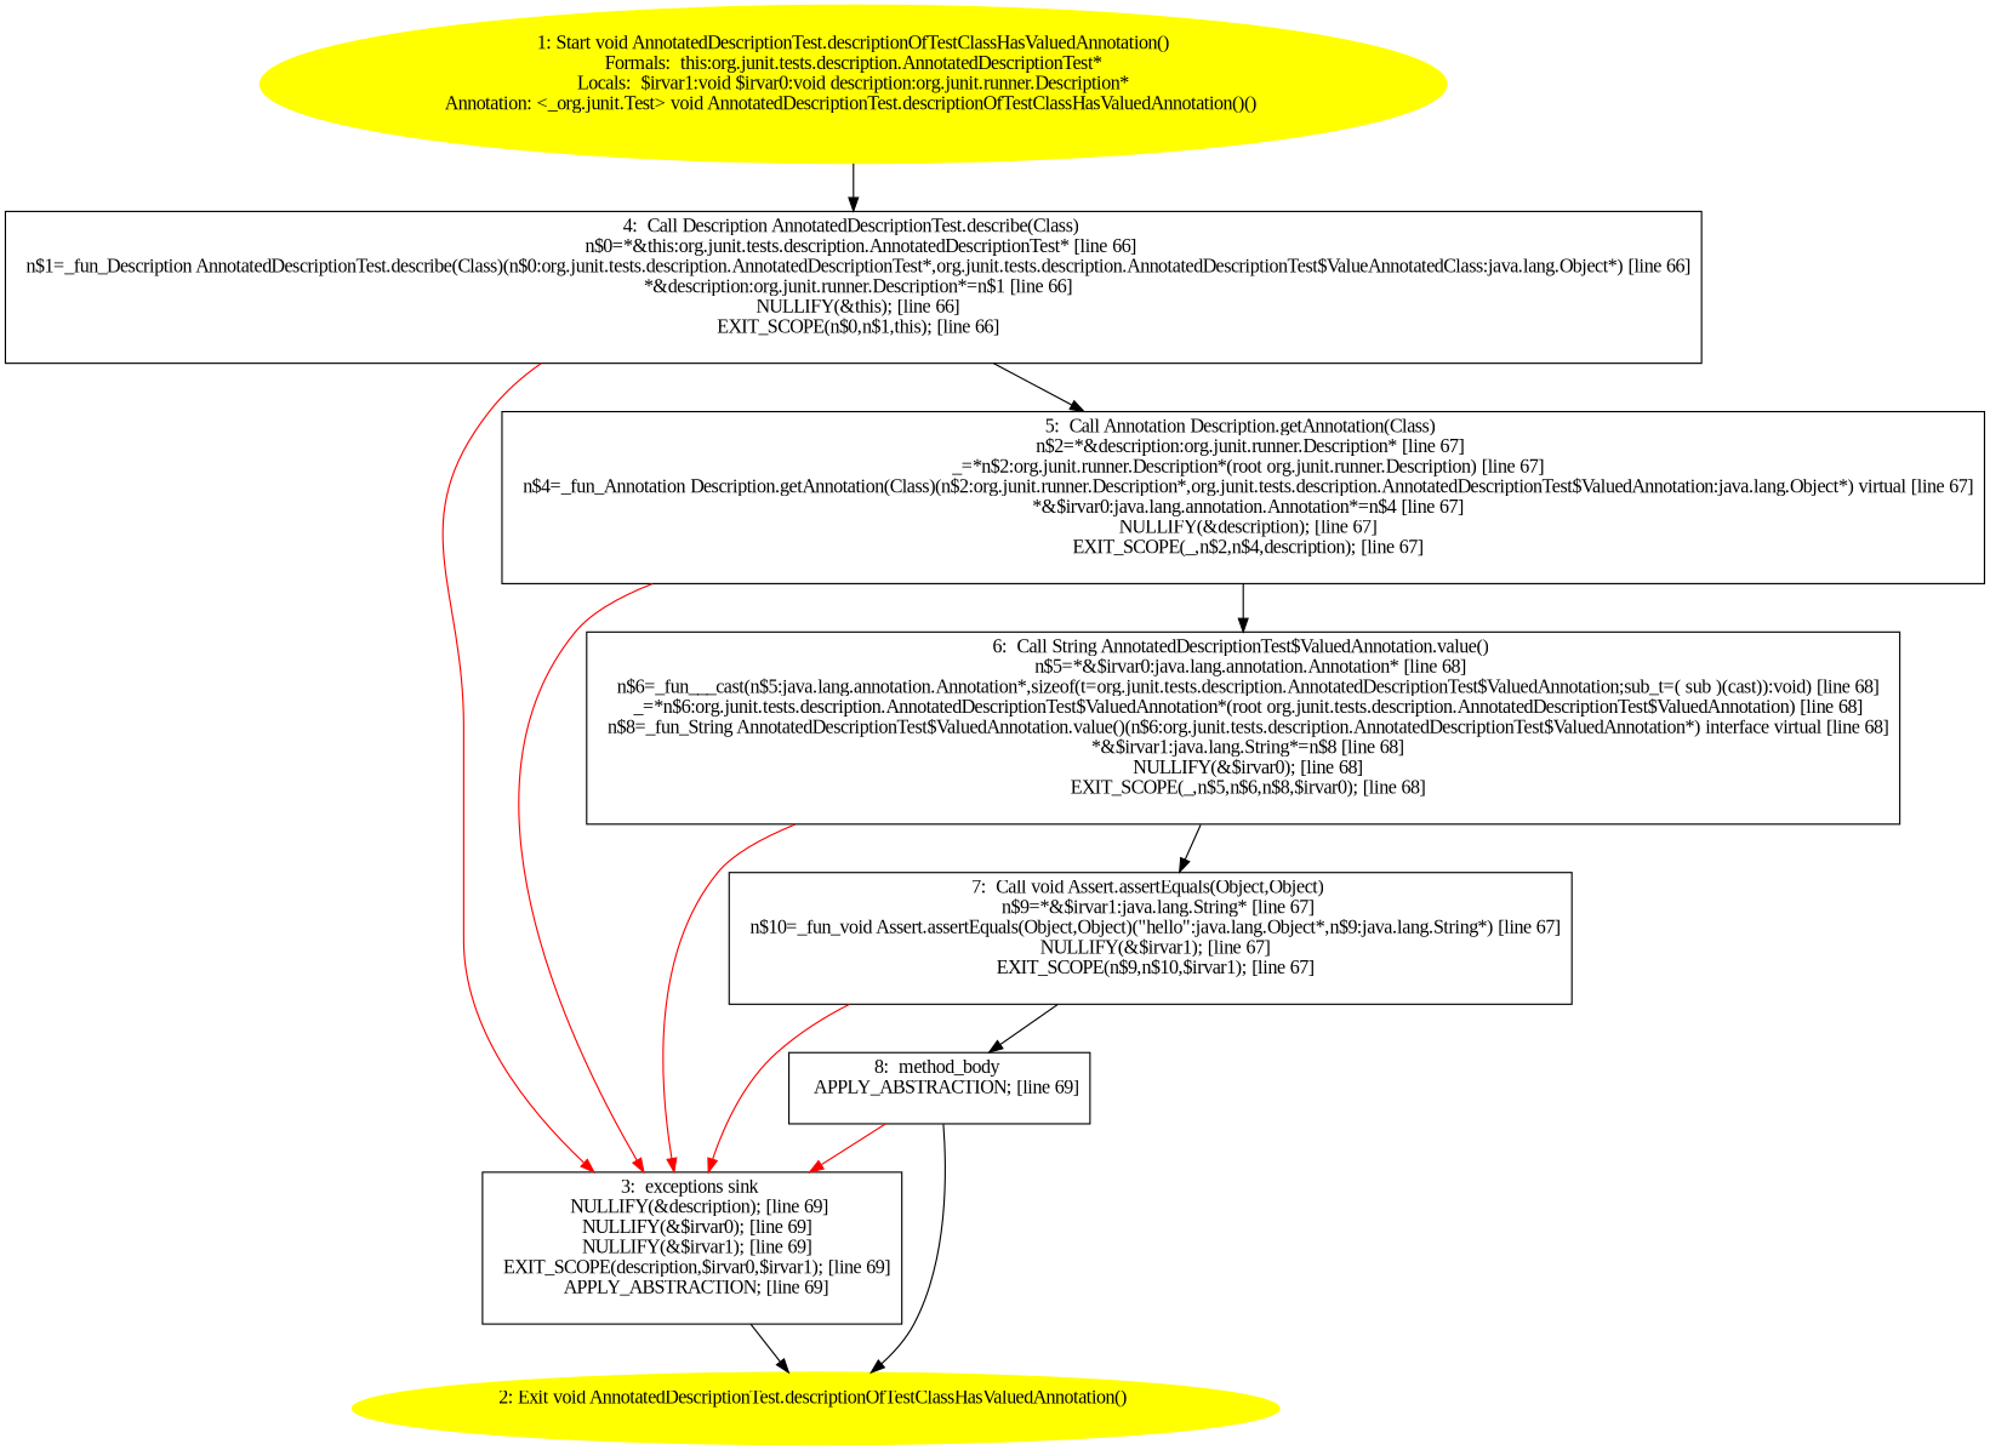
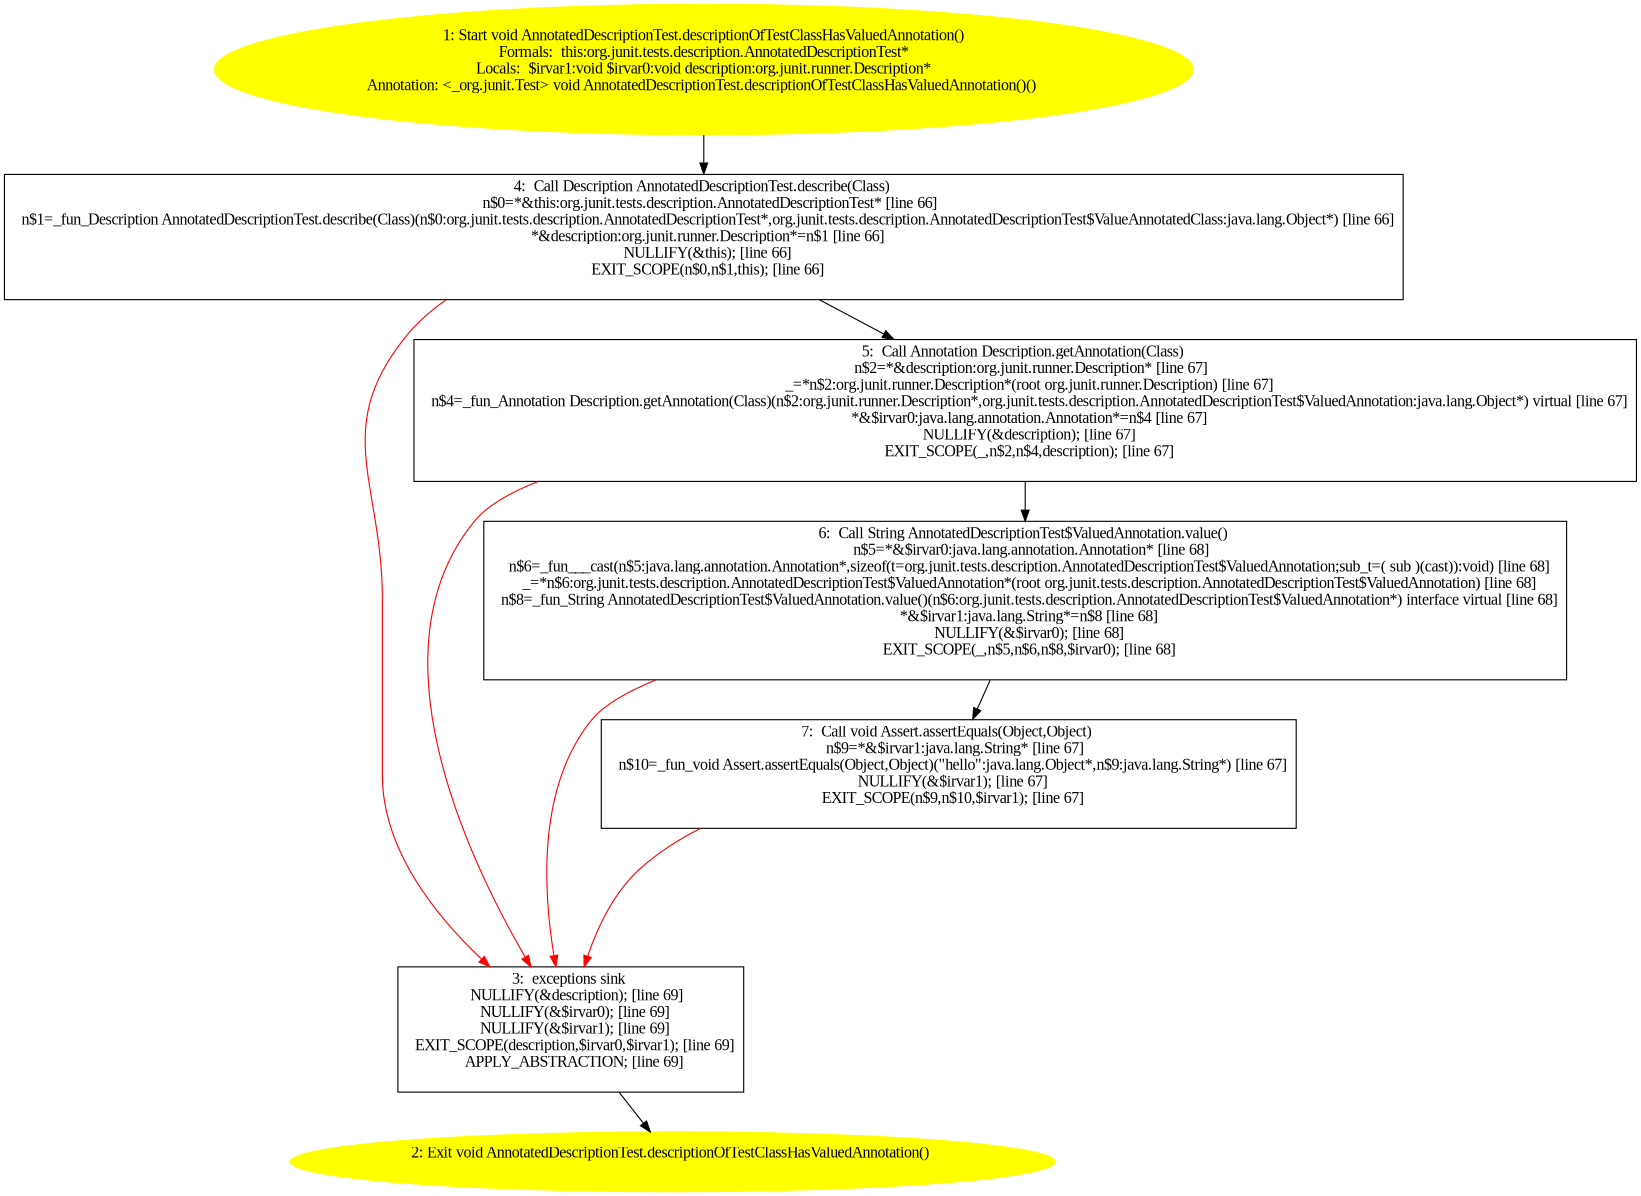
  digraph {
    fontname="Liberation Serif"
    node [fontname="Liberation Serif" shape=box]
    edge [fontname="Liberation Serif"]
    n1 [color=yellow label="1: Start void AnnotatedDescriptionTest.descriptionOfTestClassHasValuedAnnotation()\nFormals:  this:org.junit.tests.description.AnnotatedDescriptionTest*\nLocals:  $irvar1:void $irvar0:void description:org.junit.runner.Description*\nAnnotation: <_org.junit.Test> void AnnotatedDescriptionTest.descriptionOfTestClassHasValuedAnnotation()() \n  " style=filled shape=""]
    n2 [label="4:  Call Description AnnotatedDescriptionTest.describe(Class) \n   n$0=*&this:org.junit.tests.description.AnnotatedDescriptionTest* [line 66]\n  n$1=_fun_Description AnnotatedDescriptionTest.describe(Class)(n$0:org.junit.tests.description.AnnotatedDescriptionTest*,org.junit.tests.description.AnnotatedDescriptionTest$ValueAnnotatedClass:java.lang.Object*) [line 66]\n  *&description:org.junit.runner.Description*=n$1 [line 66]\n  NULLIFY(&this); [line 66]\n  EXIT_SCOPE(n$0,n$1,this); [line 66]\n "]
    n3 [label="3:  exceptions sink \n   NULLIFY(&description); [line 69]\n  NULLIFY(&$irvar0); [line 69]\n  NULLIFY(&$irvar1); [line 69]\n  EXIT_SCOPE(description,$irvar0,$irvar1); [line 69]\n  APPLY_ABSTRACTION; [line 69]\n "]
    n4 [label="5:  Call Annotation Description.getAnnotation(Class) \n   n$2=*&description:org.junit.runner.Description* [line 67]\n  _=*n$2:org.junit.runner.Description*(root org.junit.runner.Description) [line 67]\n  n$4=_fun_Annotation Description.getAnnotation(Class)(n$2:org.junit.runner.Description*,org.junit.tests.description.AnnotatedDescriptionTest$ValuedAnnotation:java.lang.Object*) virtual [line 67]\n  *&$irvar0:java.lang.annotation.Annotation*=n$4 [line 67]\n  NULLIFY(&description); [line 67]\n  EXIT_SCOPE(_,n$2,n$4,description); [line 67]\n "]
    n5 [color=yellow label="2: Exit void AnnotatedDescriptionTest.descriptionOfTestClassHasValuedAnnotation() \n  " style=filled shape=""]
    n6 [label="6:  Call String AnnotatedDescriptionTest$ValuedAnnotation.value() \n   n$5=*&$irvar0:java.lang.annotation.Annotation* [line 68]\n  n$6=_fun___cast(n$5:java.lang.annotation.Annotation*,sizeof(t=org.junit.tests.description.AnnotatedDescriptionTest$ValuedAnnotation;sub_t=( sub )(cast)):void) [line 68]\n  _=*n$6:org.junit.tests.description.AnnotatedDescriptionTest$ValuedAnnotation*(root org.junit.tests.description.AnnotatedDescriptionTest$ValuedAnnotation) [line 68]\n  n$8=_fun_String AnnotatedDescriptionTest$ValuedAnnotation.value()(n$6:org.junit.tests.description.AnnotatedDescriptionTest$ValuedAnnotation*) interface virtual [line 68]\n  *&$irvar1:java.lang.String*=n$8 [line 68]\n  NULLIFY(&$irvar0); [line 68]\n  EXIT_SCOPE(_,n$5,n$6,n$8,$irvar0); [line 68]\n "]
    n7 [label="7:  Call void Assert.assertEquals(Object,Object) \n   n$9=*&$irvar1:java.lang.String* [line 67]\n  n$10=_fun_void Assert.assertEquals(Object,Object)(\"hello\":java.lang.Object*,n$9:java.lang.String*) [line 67]\n  NULLIFY(&$irvar1); [line 67]\n  EXIT_SCOPE(n$9,n$10,$irvar1); [line 67]\n "]
-   n8 [label="8:  method_body \n   APPLY_ABSTRACTION; [line 69]\n "]
    n1 -> n2
    n2 -> n3 [color=red]
    n2 -> n4
    n3 -> n5
    n4 -> n3 [color=red]
    n4 -> n6
    n6 -> n3 [color=red]
    n6 -> n7
    n7 -> n3 [color=red]
-   n7 -> n8
-   n8 -> n3 [color=red]
-   n8 -> n5
  }
